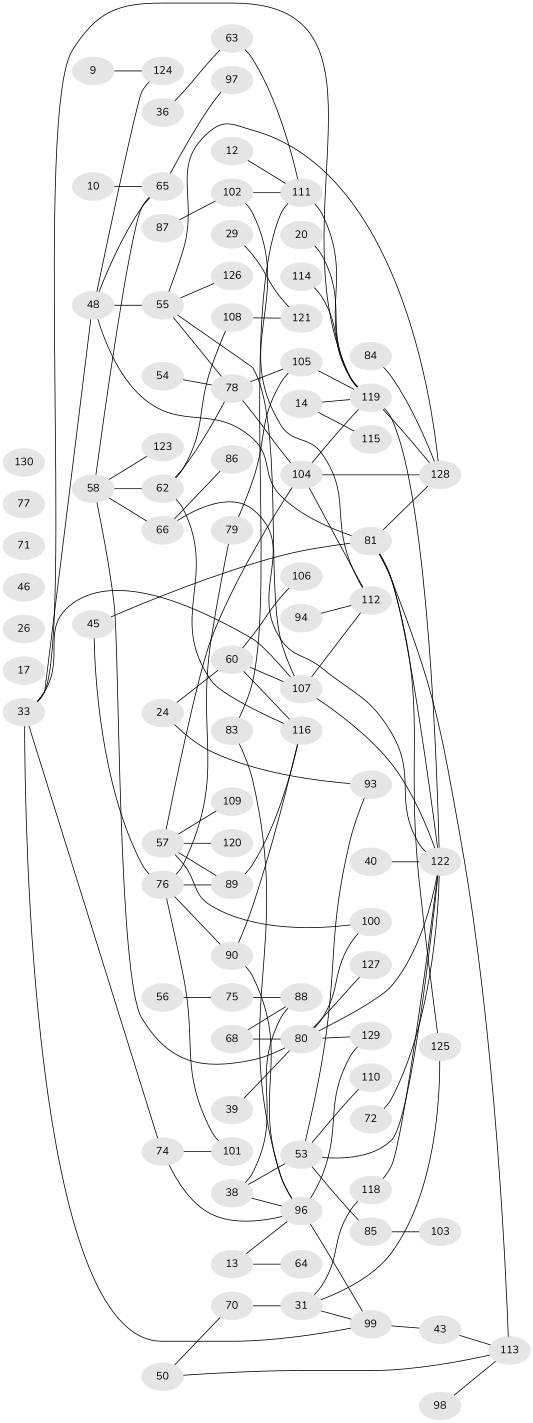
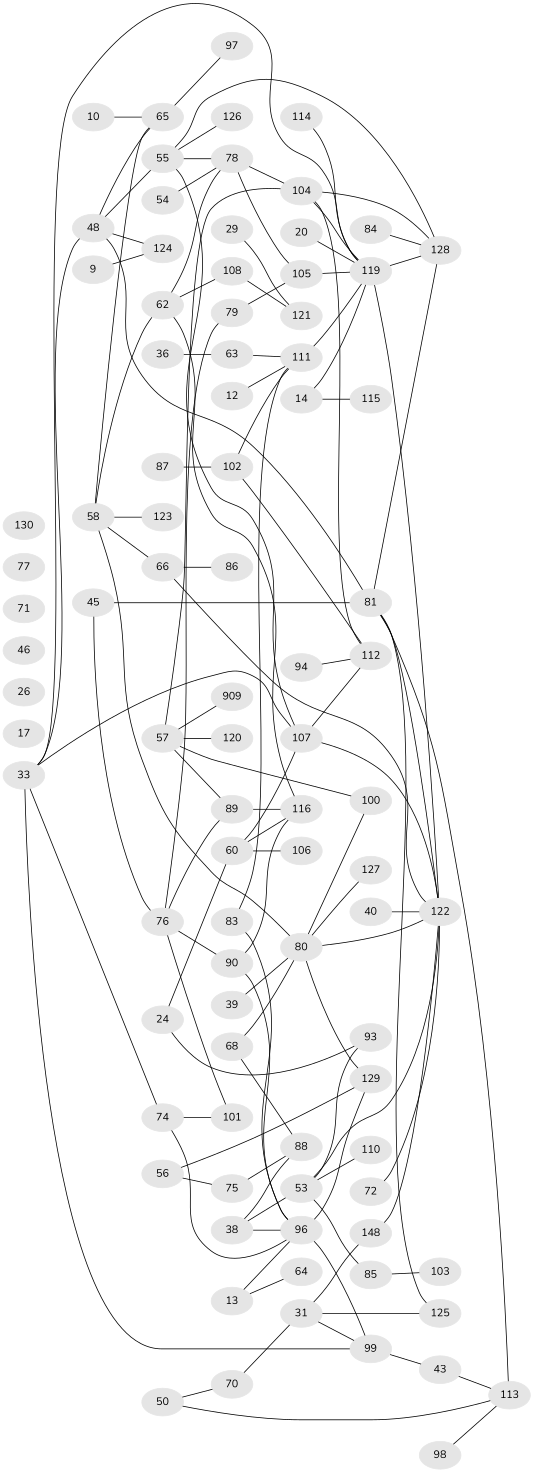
  graph {
    fontname=Nunito
    rankdir=LR
    node [color=gray90 fontname=Nunito style=filled]
    edge [fontname=Nunito]
    9
    124
    65 [super="+16"]
    97
    10
    12
    111
    119 [super="+117"]
    13
    64
    96 [super="+73"]
    99 [super="+92"]
    129
    14
    115
    122 [super="+47+25+32"]
    128 [super="+4+5+61"]
    17
    20
    24
    60
    93
    107 [super="+21"]
    106
    116 [super="+18"]
    26
    29
    121
    48 [super="+31"]
    81 [super="+67"]
    55 [super="+42+51"]
    33
    74
    101
    43
    112
    36
    63
    38
    53
    88
    85
    110
    80 [super="+28+49"]
    100
    127
    39
    40
    113
    76 [super="+19"]
    89 [super="+44"]
    79
    90
    45
    125
    46
    78
    126
    50
    70
    n61 [label=31 super="+2"]
    103
    54
    104 [super="+27+82"]
    105 [super="+15"]
    56 [super="+35"]
    75
    57 [super="+8+23"]
-   109
+   109 [label=909]
    120
    58
    62
    66
    123
    108 [super="+7"]
    86
    98
    68
-   118
+   118 [label=148]
    71
    72 [super="+52"]
    77
    83
    84
    87
    102
    94
    114
    130
    9 -- 124
    65 -- 97
    10 -- 65
    12 -- 111
    111 -- 119
    119 -- 122 [weight=2]
    119 -- 128
    13 -- 64
    13 -- 96
    96 -- 99 [weight=2]
    96 -- 129
    99 -- 43
    14 -- 119
    14 -- 115
    20 -- 119
    24 -- 60
    24 -- 93
    60 -- 107
    60 -- 106
    60 -- 116
    107 -- 122
    107 -- 112
    29 -- 121
    48 -- 124
    48 -- 65
    48 -- 81
    48 -- 55
    81 -- 122
    81 -- 128 [weight=3]
    81 -- 113
    81 -- 125
    55 -- 128
    55 -- 107
    55 -- 78
    55 -- 126
    33 -- 119
    33 -- 99 [weight=2]
    33 -- 107
    33 -- 48
    33 -- 74
    74 -- 96
    74 -- 101
    43 -- 113
    36 -- 63
    63 -- 111
    38 -- 96
    38 -- 53
    38 -- 88
    53 -- 122
    53 -- 93
    53 -- 85
    53 -- 110
    85 -- 103
    80 -- 129
    80 -- 122
    80 -- 100
    80 -- 127
    39 -- 80
    40 -- 122
    76 -- 101
    76 -- 89
    76 -- 79
    76 -- 90
    89 -- 116
    79 -- 105
    90 -- 96
    90 -- 116
    45 -- 81 [weight=2]
    45 -- 76
    78 -- 104
    78 -- 105
    50 -- 113
    50 -- 70
    70 -- n61
    n61 -- 99
    n61 -- 125
    n61 -- 118
    54 -- 78
    104 -- 119 [weight=2]
    104 -- 128 [weight=2]
    104 -- 112
    105 -- 119
+   56 -- 129
    56 -- 75
    75 -- 88
    57 -- 100
    57 -- 89
    57 -- 104
    57 -- 109
    57 -- 120
    58 -- 65
    58 -- 80
    58 -- 62
    58 -- 66
    58 -- 123
    62 -- 116
    62 -- 78
    62 -- 108
    66 -- 122
    66 -- 86
    108 -- 121
    98 -- 113
    68 -- 88
    68 -- 80
    118 -- 122
    72 -- 122 [weight=2]
    83 -- 111
    83 -- 96
    84 -- 128
    87 -- 102
    102 -- 111
    102 -- 112
    94 -- 112
    114 -- 119
  }
